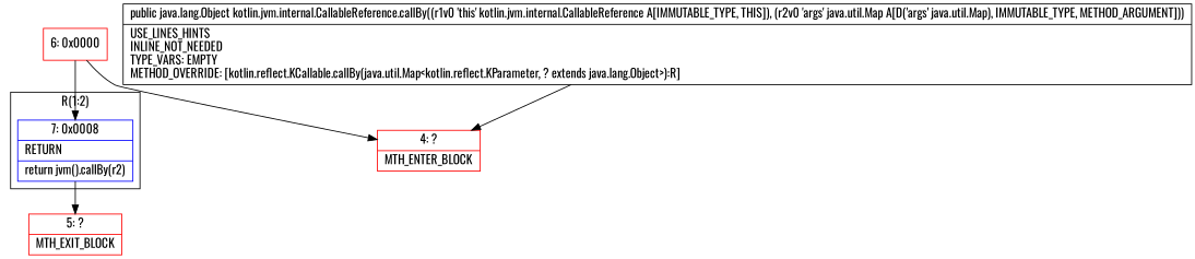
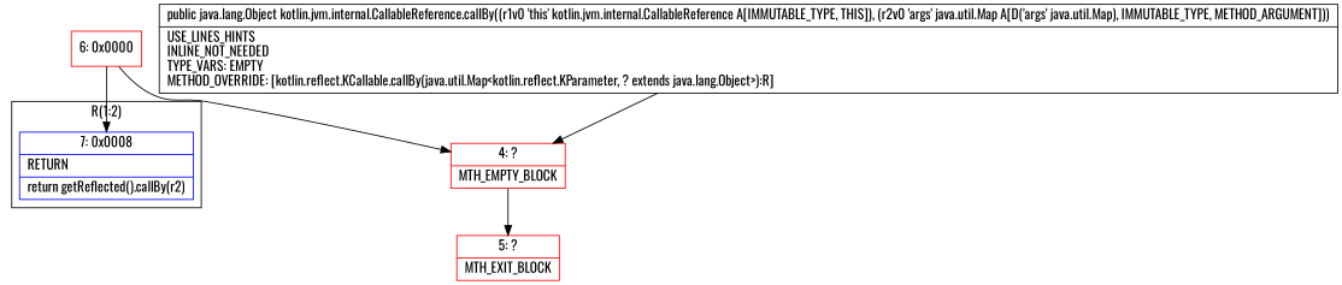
  digraph {
    fontname=Oswald
    node [color=red fontname=Oswald shape=record]
    edge [fontname=Oswald]
-   n1 [color=blue label="{7\:\ 0x0008|RETURN\l|return jvm().callBy(r2)\l}"]
+   n1 [color=blue label="{7\:\ 0x0008|RETURN\l|return getReflected().callBy(r2)\l}"]
    n2 [label="{5\:\ ?|MTH_EXIT_BLOCK\l}"]
-   n3 [label="{4\:\ ?|MTH_ENTER_BLOCK\l}"]
+   n3 [label="{4\:\ ?|MTH_EMPTY_BLOCK\l}"]
    n4 [label="{6\:\ 0x0000}"]
    n5 [label="{public java.lang.Object kotlin.jvm.internal.CallableReference.callBy((r1v0 'this' kotlin.jvm.internal.CallableReference A[IMMUTABLE_TYPE, THIS]), (r2v0 'args' java.util.Map A[D('args' java.util.Map), IMMUTABLE_TYPE, METHOD_ARGUMENT]))  | USE_LINES_HINTS\lINLINE_NOT_NEEDED\lTYPE_VARS: EMPTY\lMETHOD_OVERRIDE: [kotlin.reflect.KCallable.callBy(java.util.Map\<kotlin.reflect.KParameter, ? extends java.lang.Object\>):R]\l}" color=""]
    subgraph cluster_1 {
      label="R(1:2)"
      n1
    }
-   n1 -> n2
+   n3 -> n2
    n4 -> n1
    n4 -> n3
    n5 -> n3
  }
